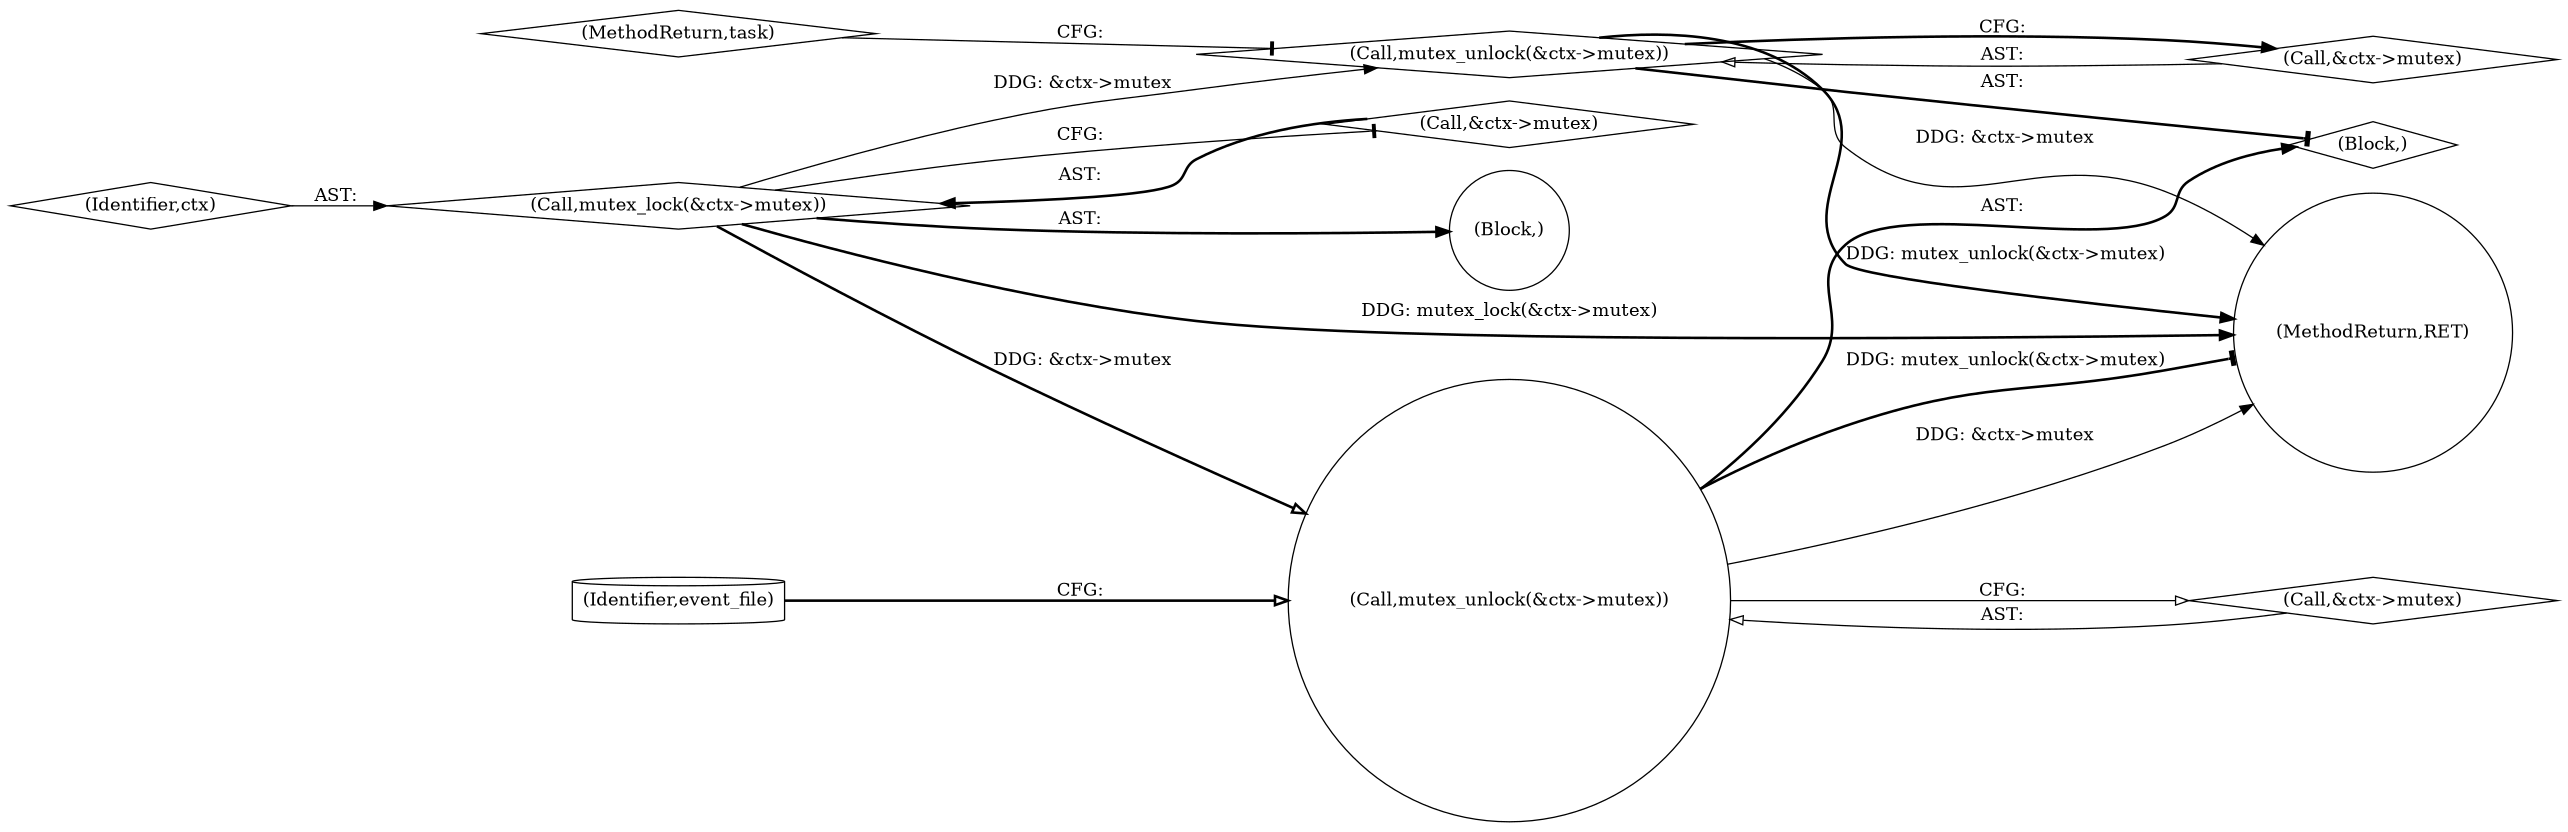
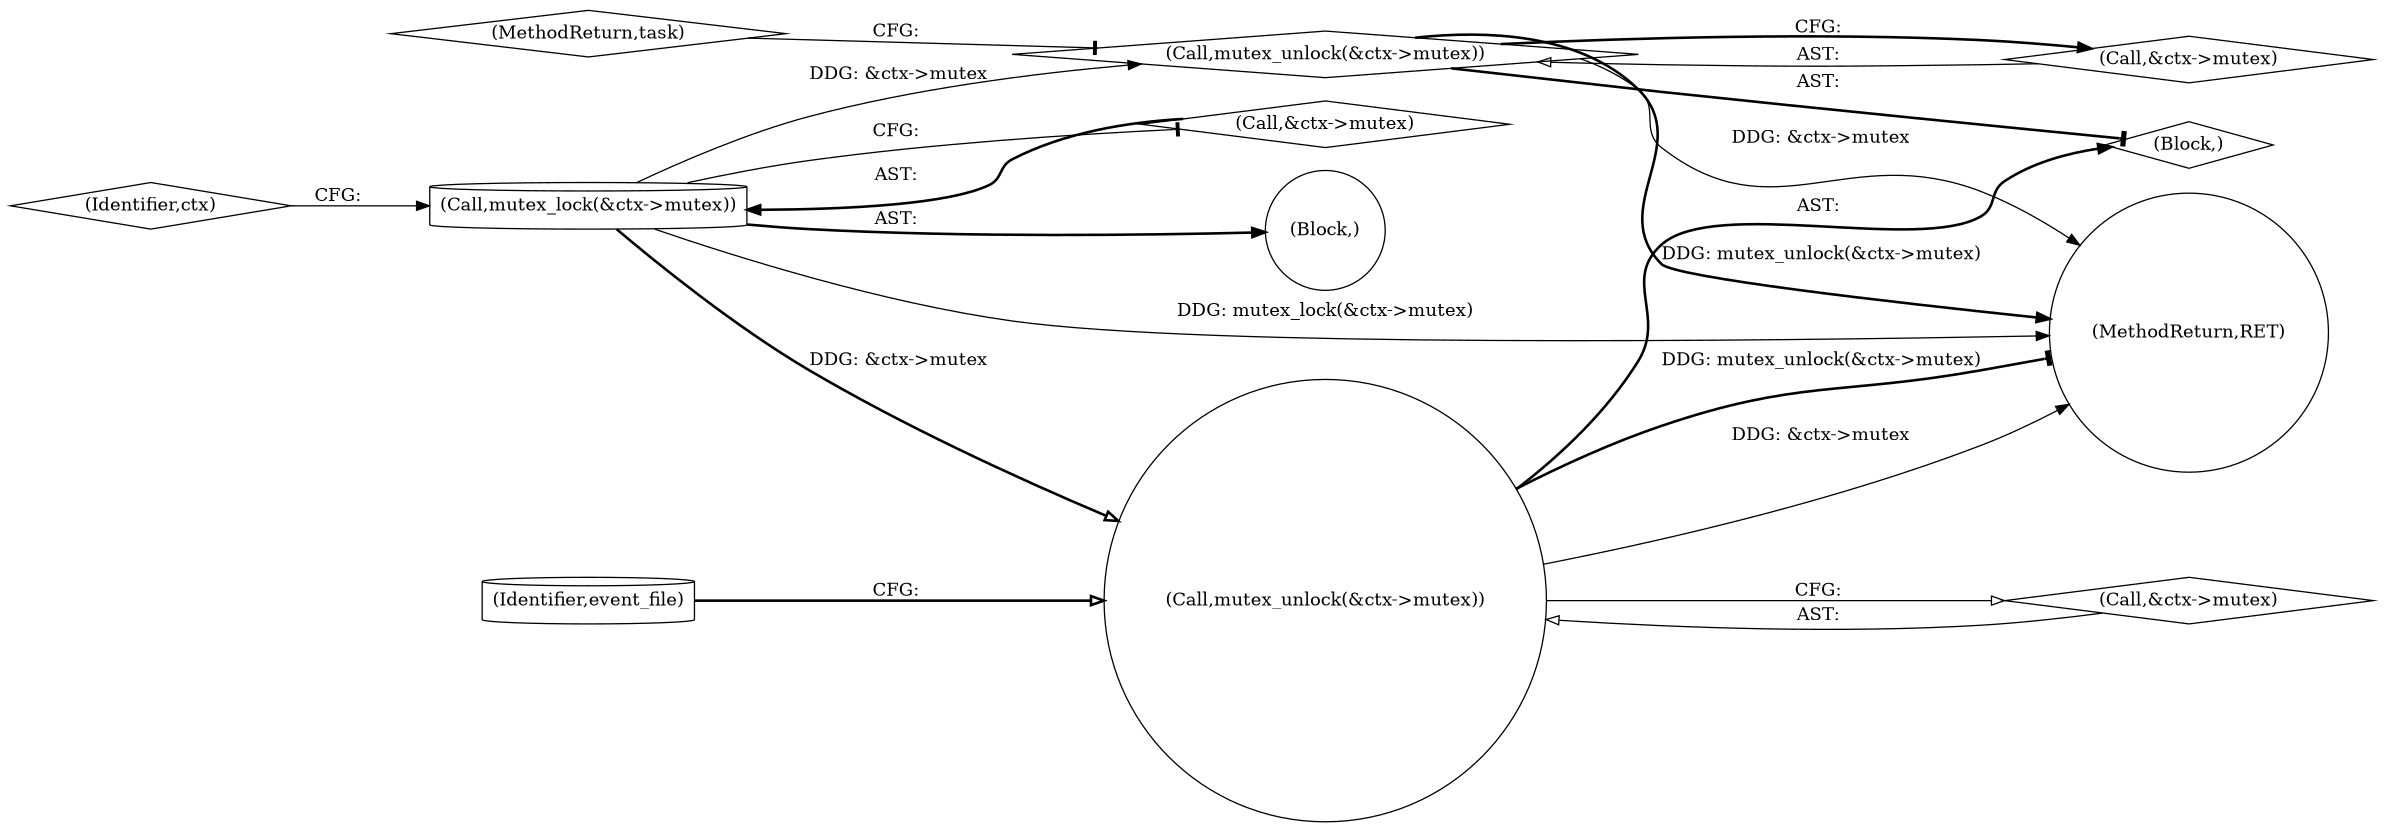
  digraph {
    rankdir=LR
    node [shape=diamond]
    edge [arrowhead=normal style=bold]
-   n1 [label="(Call,mutex_lock(&ctx->mutex))"]
+   n1 [label="(Call,mutex_lock(&ctx->mutex))" shape=cylinder]
    n2 [label="(Call,mutex_unlock(&ctx->mutex))"]
    n3 [label="(Call,mutex_unlock(&ctx->mutex))" shape=circle]
    n4 [label="(Block,)" shape=circle]
    n5 [label="(Call,&ctx->mutex)"]
    n6 [label="(MethodReturn,RET)" shape=circle]
    n7 [label="(Call,&ctx->mutex)"]
    n8 [label="(Block,)"]
    n9 [label="(Call,&ctx->mutex)"]
    n10 [label="(MethodReturn,task)"]
    n11 [label="(Identifier,event_file)" shape=cylinder]
    n12 [label="(Identifier,ctx)"]
    n1 -> n2 [label="DDG: &ctx->mutex" style=solid]
    n1 -> n3 [arrowhead=onormal label="DDG: &ctx->mutex"]
    n1 -> n4 [label="AST: "]
    n1 -> n5 [arrowhead=tee label="CFG: " style=solid]
-   n1 -> n6 [label="DDG: mutex_lock(&ctx->mutex)"]
+   n1 -> n6 [label="DDG: mutex_lock(&ctx->mutex)" style=solid]
    n2 -> n6 [label="DDG: &ctx->mutex" style=solid]
    n2 -> n6 [label="DDG: mutex_unlock(&ctx->mutex)"]
    n2 -> n7 [label="CFG: "]
    n2 -> n8 [arrowhead=tee label="AST: "]
    n3 -> n6 [label="DDG: &ctx->mutex" style=solid]
    n3 -> n6 [arrowhead=tee label="DDG: mutex_unlock(&ctx->mutex)"]
    n3 -> n8 [label="AST: "]
    n3 -> n9 [arrowhead=onormal label="CFG: " style=solid]
    n5 -> n1 [label="AST: "]
    n7 -> n2 [arrowhead=onormal label="AST: " style=solid]
    n9 -> n3 [arrowhead=onormal label="AST: " style=solid]
    n10 -> n2 [arrowhead=tee label="CFG: " style=solid]
    n11 -> n3 [arrowhead=onormal label="CFG: "]
-   n12 -> n1 [label="AST: " style=solid]
+   n12 -> n1 [label="CFG: " style=solid]
  }
